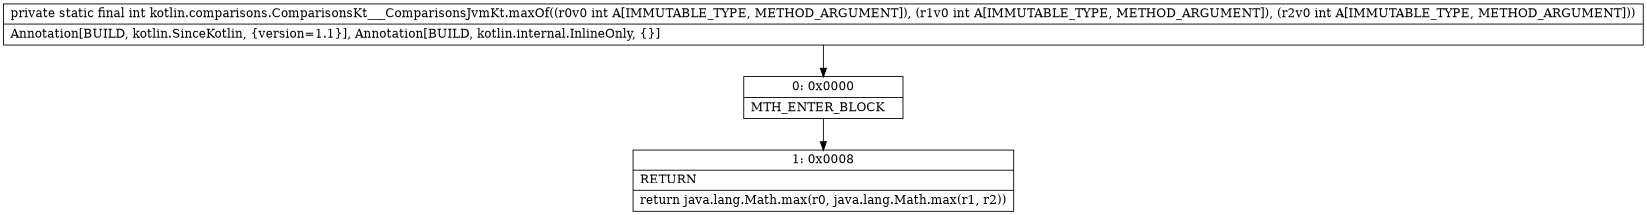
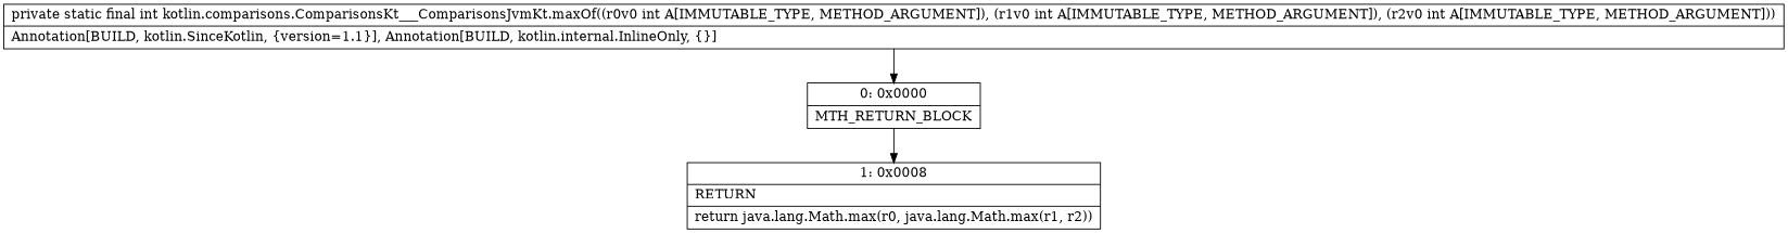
  digraph {
    node [shape=record]
-   n1 [label="{0\:\ 0x0000|MTH_ENTER_BLOCK\l}"]
+   n1 [label="{0\:\ 0x0000|MTH_RETURN_BLOCK\l}"]
    n2 [label="{1\:\ 0x0008|RETURN\l|return java.lang.Math.max(r0, java.lang.Math.max(r1, r2))\l}"]
    n3 [label="{private static final int kotlin.comparisons.ComparisonsKt___ComparisonsJvmKt.maxOf((r0v0 int A[IMMUTABLE_TYPE, METHOD_ARGUMENT]), (r1v0 int A[IMMUTABLE_TYPE, METHOD_ARGUMENT]), (r2v0 int A[IMMUTABLE_TYPE, METHOD_ARGUMENT]))  | Annotation[BUILD, kotlin.SinceKotlin, \{version=1.1\}], Annotation[BUILD, kotlin.internal.InlineOnly, \{\}]\l}"]
    n1 -> n2
    n3 -> n1
  }
